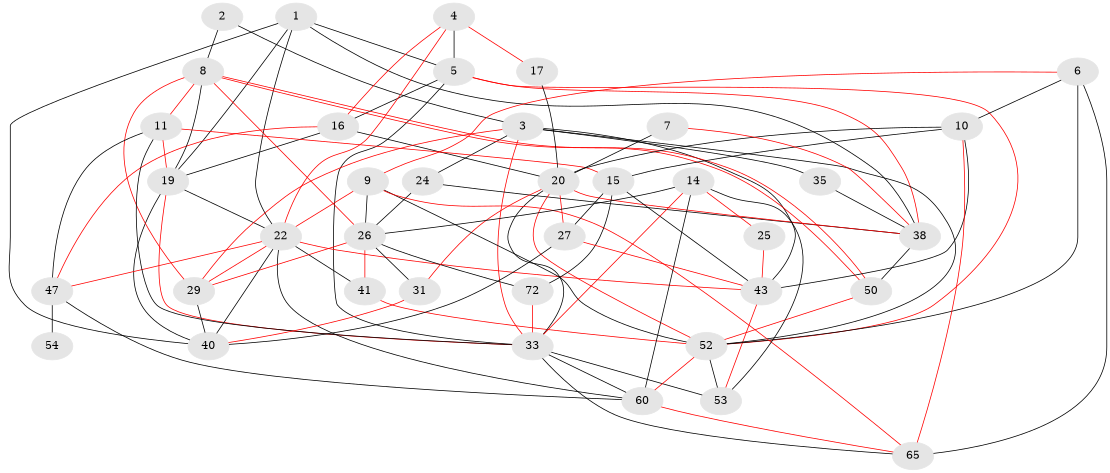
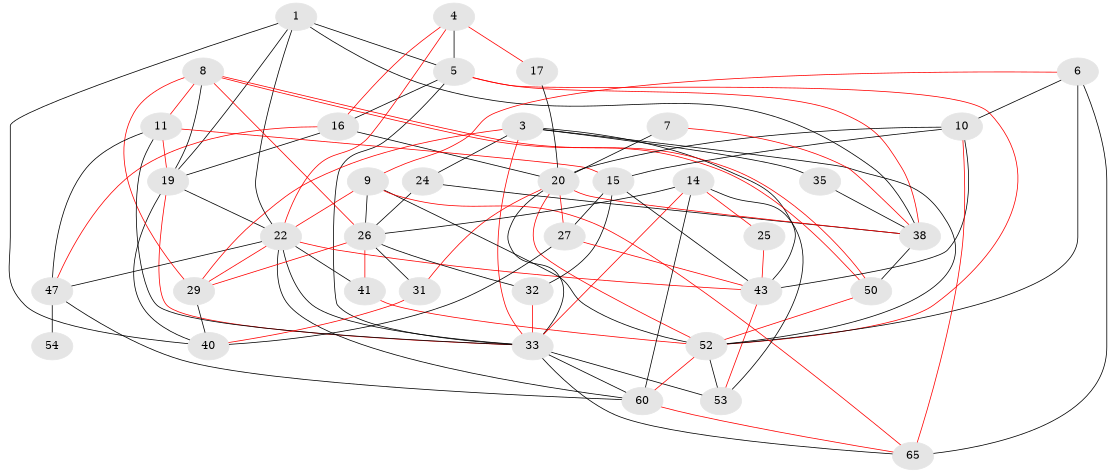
  graph {
    node [color=gray90 style=filled]
    edge [color=black]
    1 [super="+45"]
    5 [super="+51"]
    19 [super="+59"]
    22 [super="+30"]
    38 [super="+46"]
    40
    33 [super="+42"]
    52 [super="+56"]
    16 [super="+49"]
    29 [super="+37"]
    43 [super="+58"]
    47 [super="+64"]
    60 [super="+66"]
    41 [super="+63"]
    50
    3 [super="+23"]
    24
    35
-   2
    8 [super="+13"]
    11 [super="+34"]
    26 [super="+36"]
    65
    53 [super="+62"]
    4 [super="+39"]
    17
    20 [super="+55"]
    6 [super="+61"]
    9 [super="+48"]
    10 [super="+12"]
    15 [super="+21"]
    27
    31 [super="+57"]
    7
-   32 [super="+44" label=72]
+   32 [super="+44"]
    54
    14 [super="+18"]
    25
    1 -- 5
    1 -- 19
    1 -- 22
    1 -- 38
    1 -- 40
    5 -- 38 [color=red]
    5 -- 33
    5 -- 52 [color=red]
    5 -- 16
    19 -- 22
    19 -- 40
    19 -- 33 [color=red]
-   22 -- 40
+   22 -- 33
    22 -- 29 [color=red]
    22 -- 43 [color=red]
-   22 -- 47 [color=red]
+   22 -- 47
    22 -- 60
    22 -- 41
    38 -- 50
    33 -- 60
    33 -- 65
    33 -- 53
    52 -- 60 [color=red]
    52 -- 53
    16 -- 19
    16 -- 47 [color=red]
    16 -- 20
    29 -- 40
    43 -- 53 [color=red]
    47 -- 60
    47 -- 54
    60 -- 65 [color=red]
    41 -- 52 [color=red]
    50 -- 52 [color=red]
    3 -- 33 [color=red]
    3 -- 52
    3 -- 29 [color=red weight=2]
    3 -- 43
    3 -- 24
    3 -- 35
    24 -- 38
    24 -- 26
    35 -- 38
-   2 -- 3
-   2 -- 8
    8 -- 19
    8 -- 29 [color=red]
    8 -- 50 [color=red]
    8 -- 50 [color=red]
    8 -- 11 [color=red]
    8 -- 26 [color=red weight=2]
    11 -- 19 [color=red]
    11 -- 33
    11 -- 47
    11 -- 15 [color=red]
    26 -- 29 [color=red]
    26 -- 41 [color=red]
    26 -- 31 [weight=2]
    26 -- 32
    4 -- 5 [weight=2]
    4 -- 22 [color=red]
    4 -- 16 [color=red]
    4 -- 17 [color=red]
    17 -- 20
    20 -- 38 [color=red]
    20 -- 33
    20 -- 52 [color=red]
    20 -- 27 [color=red]
    20 -- 31 [color=red]
    6 -- 52
    6 -- 65 [weight=2]
    6 -- 9 [color=red]
    6 -- 10
    9 -- 22 [color=red]
    9 -- 52
    9 -- 26 [weight=2]
    9 -- 65 [color=red]
    10 -- 43
    10 -- 65 [color=red]
    10 -- 20
    10 -- 15
    15 -- 43
    15 -- 27
    15 -- 32
    27 -- 40
    27 -- 43 [color=red]
    31 -- 40 [color=red]
    7 -- 38 [color=red]
    7 -- 20
    32 -- 33 [color=red]
    14 -- 33 [color=red]
    14 -- 60
    14 -- 26
    14 -- 53
    14 -- 25 [color=red]
    25 -- 43 [color=red]
  }
